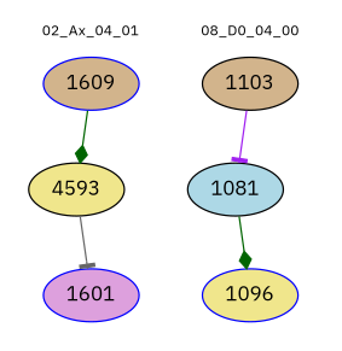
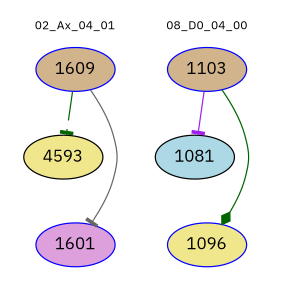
  digraph {
    fontname="IBM Plex Sans"
    node [color=blue fillcolor=tan fontname="IBM Plex Sans" style=filled]
    edge [arrowhead=diamond color=darkgreen fontname="IBM Plex Sans"]
    n1 [label=1609]
    n2 [color=black fillcolor=khaki label=4593]
    n3 [fillcolor=plum label=1601]
-   n4 [color=black label=1103]
+   n4 [label=1103]
    n5 [color=black fillcolor=lightblue label=1081]
    n6 [fillcolor=khaki label=1096]
    subgraph cluster_1 {
      color=white
      fontsize=10
      label="02_Ax_04_01"
      n1
      n2
      n3
    }
    subgraph cluster_2 {
      color=white
      fontsize=10
      label="08_D0_04_00"
      n4
      n5
      n6
    }
-   n1 -> n2
-   n2 -> n3 [arrowhead=tee color=gray40]
+   n1 -> n2 [arrowhead=tee]
+   n1 -> n3 [arrowhead=tee color=gray40]
    n4 -> n5 [arrowhead=tee color=purple]
-   n5 -> n6
+   n4 -> n6
  }
